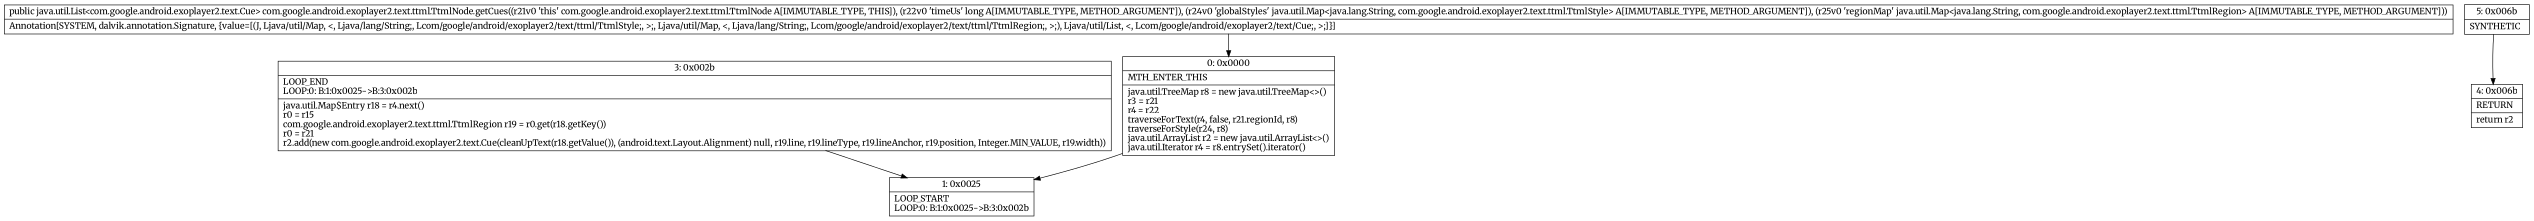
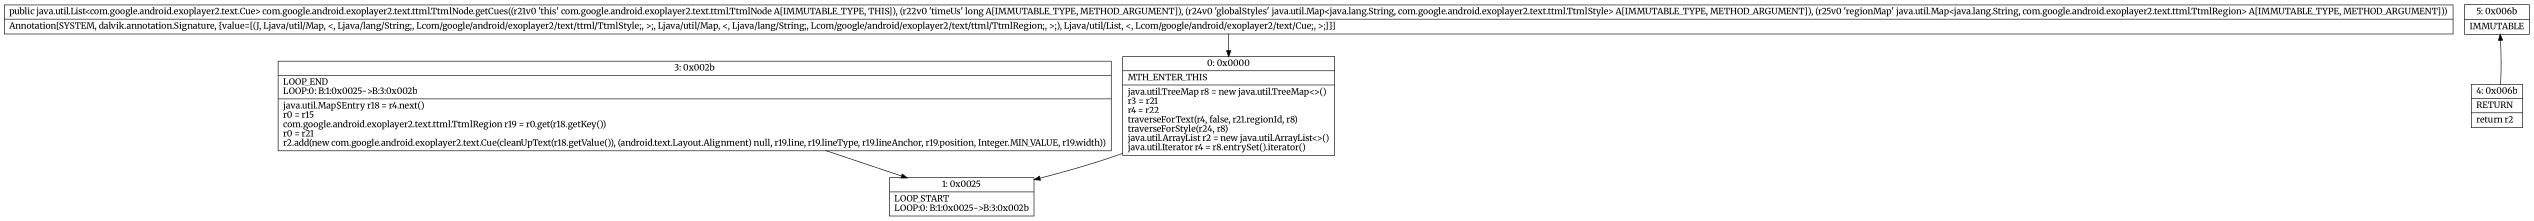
  digraph {
    fontname=Merriweather
    node [fontname=Merriweather shape=record]
    edge [fontname=Merriweather]
    n1 [label="{0\:\ 0x0000|MTH_ENTER_THIS\l|java.util.TreeMap r8 = new java.util.TreeMap\<\>()\lr3 = r21\lr4 = r22\ltraverseForText(r4, false, r21.regionId, r8)\ltraverseForStyle(r24, r8)\ljava.util.ArrayList r2 = new java.util.ArrayList\<\>()\ljava.util.Iterator r4 = r8.entrySet().iterator()\l}"]
    n2 [label="{1\:\ 0x0025|LOOP_START\lLOOP:0: B:1:0x0025\-\>B:3:0x002b\l}"]
    n3 [label="{3\:\ 0x002b|LOOP_END\lLOOP:0: B:1:0x0025\-\>B:3:0x002b\l|java.util.Map$Entry r18 = r4.next()\lr0 = r15\lcom.google.android.exoplayer2.text.ttml.TtmlRegion r19 = r0.get(r18.getKey())\lr0 = r21\lr2.add(new com.google.android.exoplayer2.text.Cue(cleanUpText(r18.getValue()), (android.text.Layout.Alignment) null, r19.line, r19.lineType, r19.lineAnchor, r19.position, Integer.MIN_VALUE, r19.width))\l}"]
-   n4 [label="{5\:\ 0x006b|SYNTHETIC\l}"]
+   n4 [label="{5\:\ 0x006b|IMMUTABLE\l}"]
    n5 [label="{4\:\ 0x006b|RETURN\l|return r2\l}"]
    n6 [label="{public java.util.List\<com.google.android.exoplayer2.text.Cue\> com.google.android.exoplayer2.text.ttml.TtmlNode.getCues((r21v0 'this' com.google.android.exoplayer2.text.ttml.TtmlNode A[IMMUTABLE_TYPE, THIS]), (r22v0 'timeUs' long A[IMMUTABLE_TYPE, METHOD_ARGUMENT]), (r24v0 'globalStyles' java.util.Map\<java.lang.String, com.google.android.exoplayer2.text.ttml.TtmlStyle\> A[IMMUTABLE_TYPE, METHOD_ARGUMENT]), (r25v0 'regionMap' java.util.Map\<java.lang.String, com.google.android.exoplayer2.text.ttml.TtmlRegion\> A[IMMUTABLE_TYPE, METHOD_ARGUMENT]))  | Annotation[SYSTEM, dalvik.annotation.Signature, \{value=[(J, Ljava\/util\/Map, \<, Ljava\/lang\/String;, Lcom\/google\/android\/exoplayer2\/text\/ttml\/TtmlStyle;, \>;, Ljava\/util\/Map, \<, Ljava\/lang\/String;, Lcom\/google\/android\/exoplayer2\/text\/ttml\/TtmlRegion;, \>;), Ljava\/util\/List, \<, Lcom\/google\/android\/exoplayer2\/text\/Cue;, \>;]\}]\l}"]
    n1 -> n2
    n3 -> n2
-   n4 -> n5
+   n5 -> n4
    n6 -> n1
  }
